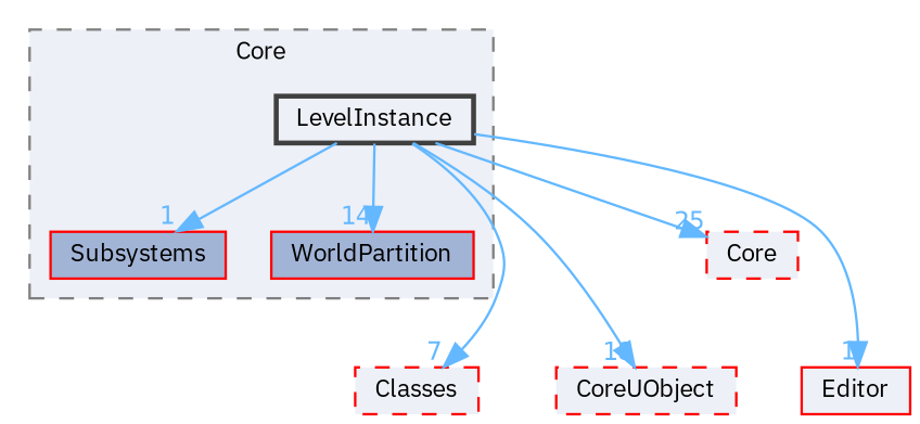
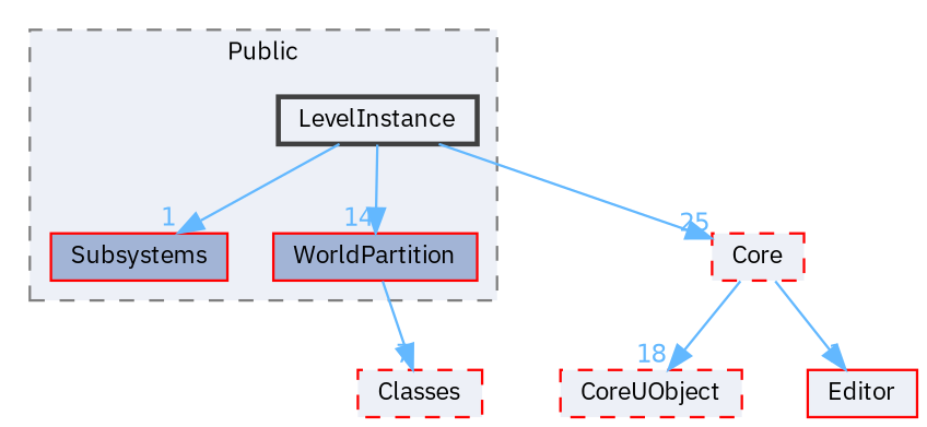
  digraph {
    compound=true
    fontname="IBM Plex Sans"
    node [color=red fillcolor="#edf0f7" fontname="IBM Plex Sans" fontsize=10 shape=box style=filled]
    edge [color=steelblue1 fontcolor=steelblue1 fontname="IBM Plex Sans" fontsize=10 headlabel=1 labeldistance=1.5 labelfontname=Helvetica labelfontsize=10]
    n1 [fillcolor="#a2b4d6" height=0.2 label=Subsystems width=0.4]
    n2 [fillcolor="#a2b4d6" height=0.2 label=WorldPartition width=0.4]
    n3 [color=grey25 height=0.2 label=LevelInstance style="filled,bold" width=0.4]
    n4 [height=0.2 label=Core style="filled,dashed" width=0.4]
    n5 [height=0.2 label=Classes style="filled,dashed" width=0.4]
    n6 [height=0.2 label=CoreUObject style="filled,dashed" width=0.4]
    n7 [height=0.2 label=Editor width=0.4]
    subgraph cluster_1 {
      bgcolor="#edf0f7"
      fontsize=10
-     label=Core
+     label=Public
      pencolor=grey50
      style="filled,dashed"
      n1
      n2
      n3
    }
    n3 -> n1
    n3 -> n2 [headlabel=14]
    n3 -> n4 [headlabel=25]
-   n3 -> n5 [headlabel=7]
-   n3 -> n6 [headlabel=18]
-   n3 -> n7
+   n2 -> n5 [headlabel=7]
+   n4 -> n6 [headlabel=18]
+   n4 -> n7
  }
